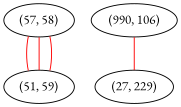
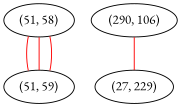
  graph {
    fontname="EB Garamond"
    node [fontname="EB Garamond"]
    edge [color=red fontname="EB Garamond" weight=1]
-   "(51, 58)" [label="(57, 58)"]
+   "(51, 58)"
    "(51, 59)"
-   "(290, 106)" [label="(990, 106)"]
+   "(290, 106)"
    "(27, 229)"
    "(51, 58)" -- "(51, 59)"
    "(51, 58)" -- "(51, 59)"
    "(51, 58)" -- "(51, 59)"
    "(290, 106)" -- "(27, 229)"
  }
